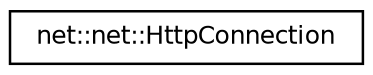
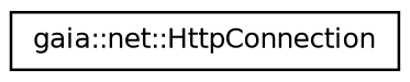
  digraph {
    rankdir=LR
-   n1 [color=black fillcolor=white fontname=Helvetica fontsize=10 height=0.2 label="net::net::HttpConnection" shape=record style=filled width=0.4]
+   n1 [color=black fillcolor=white fontname=Helvetica fontsize=10 height=0.2 label="gaia::net::HttpConnection" shape=record style=filled width=0.4]
  }
